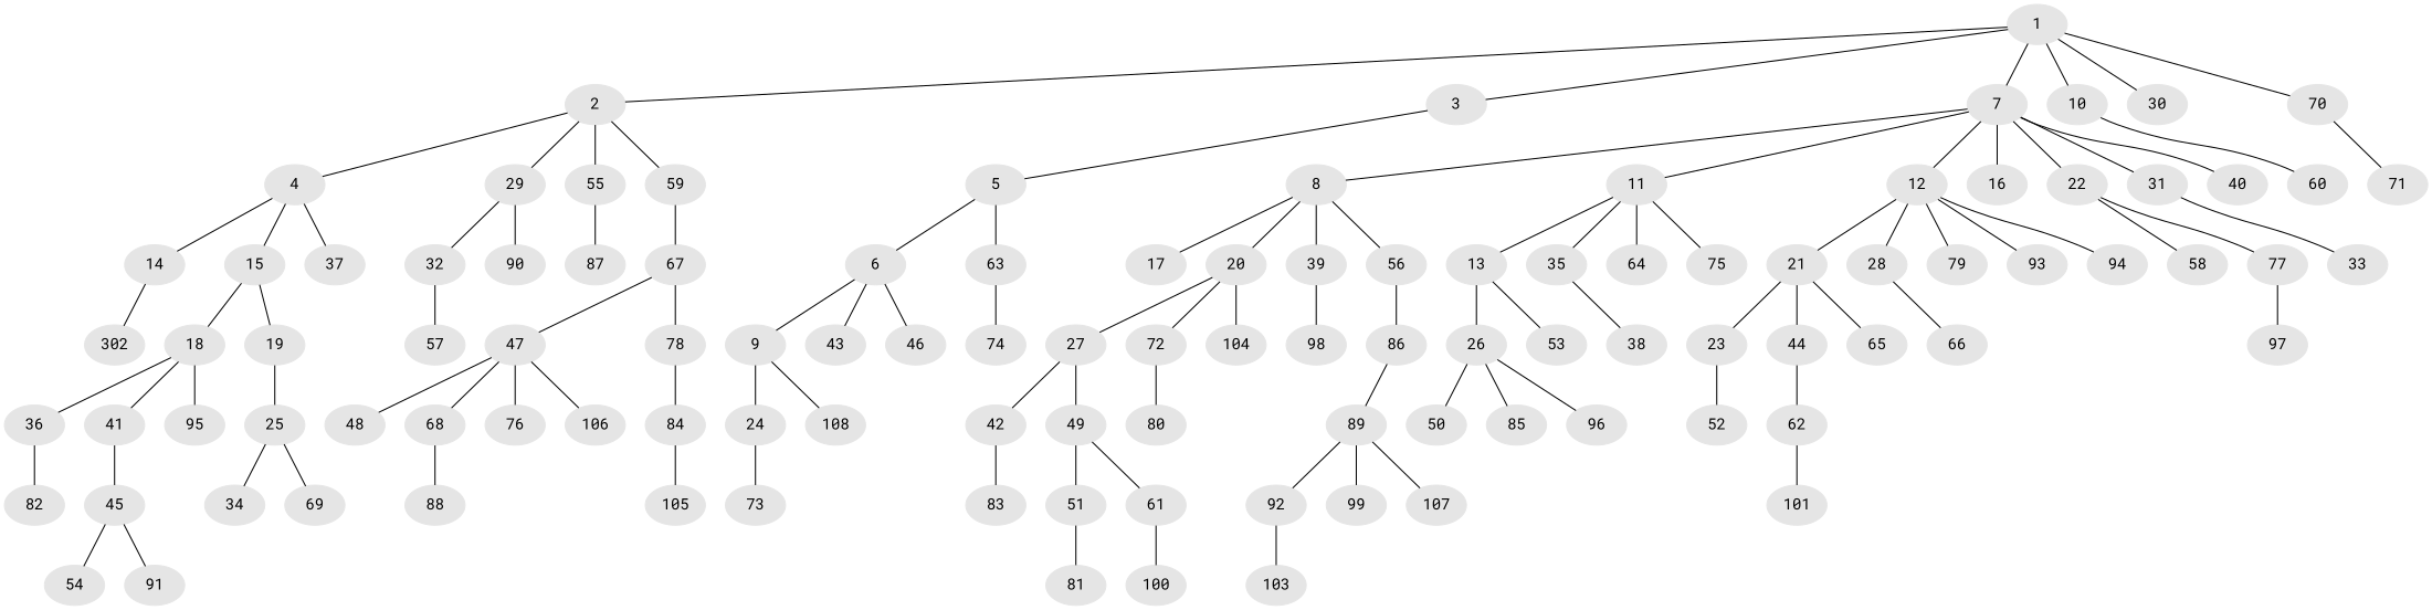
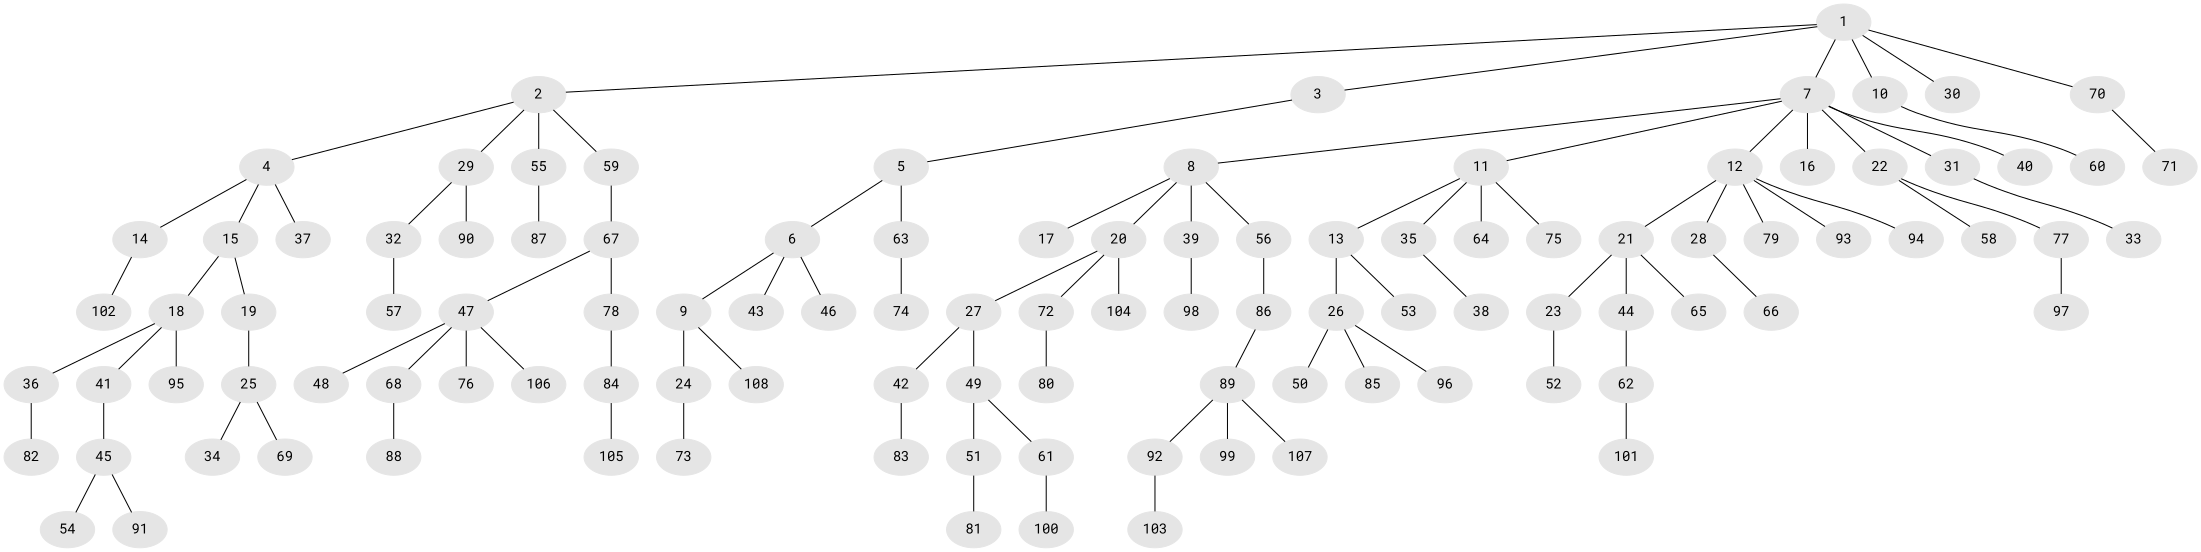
  graph {
    fontname="Roboto Mono"
    node [color=gray90 fontname="Roboto Mono" style=filled]
    edge [fontname="Roboto Mono"]
    1
    2
    3
    7
    10
    30
    70
    4
    29
    55
    59
    5
    8
    11
    12
    16
    22
    31
    40
    60
    71
    14
    15
    37
    32
    90
    87
    67
    6
    63
-   102 [label=302]
+   102
    18
    19
    9
    43
    46
    74
    24
    108
    47
    48
    68
    76
    106
    17
    20
    39
    56
    13
    35
    64
    75
    21
    28
    79
    93
    94
    58
    77
    33
    27
    72
    104
    98
    86
    73
    26
    53
    38
    23
    44
    65
    66
    50
    85
    96
    36
    41
    95
    25
    82
    45
    34
    69
    42
    49
    80
    52
    62
    97
    83
    51
    61
    57
    54
    91
    101
    88
    81
    100
    89
    78
    84
    105
    92
    99
    107
    103
    1 -- 2
    1 -- 3
    1 -- 7
    1 -- 10
    1 -- 30
    1 -- 70
    2 -- 4
    2 -- 29
    2 -- 55
    2 -- 59
    3 -- 5
    7 -- 8
    7 -- 11
    7 -- 12
    7 -- 16
    7 -- 22
    7 -- 31
    7 -- 40
    10 -- 60
    70 -- 71
    4 -- 14
    4 -- 15
    4 -- 37
    29 -- 32
    29 -- 90
    55 -- 87
    59 -- 67
    5 -- 6
    5 -- 63
    8 -- 17
    8 -- 20
    8 -- 39
    8 -- 56
    11 -- 13
    11 -- 35
    11 -- 64
    11 -- 75
    12 -- 21
    12 -- 28
    12 -- 79
    12 -- 93
    12 -- 94
    22 -- 58
    22 -- 77
    31 -- 33
    14 -- 102
    15 -- 18
    15 -- 19
    32 -- 57
    67 -- 47
    67 -- 78
    6 -- 9
    6 -- 43
    6 -- 46
    63 -- 74
    18 -- 36
    18 -- 41
    18 -- 95
    19 -- 25
    9 -- 24
    9 -- 108
    24 -- 73
    47 -- 48
    47 -- 68
    47 -- 76
    47 -- 106
    68 -- 88
    20 -- 27
    20 -- 72
    20 -- 104
    39 -- 98
    56 -- 86
    13 -- 26
    13 -- 53
    35 -- 38
    21 -- 23
    21 -- 44
    21 -- 65
    28 -- 66
    77 -- 97
    27 -- 42
    27 -- 49
    72 -- 80
    86 -- 89
    26 -- 50
    26 -- 85
    26 -- 96
    23 -- 52
    44 -- 62
    36 -- 82
    41 -- 45
    25 -- 34
    25 -- 69
    45 -- 54
    45 -- 91
    42 -- 83
    49 -- 51
    49 -- 61
    62 -- 101
    51 -- 81
    61 -- 100
    89 -- 92
    89 -- 99
    89 -- 107
    78 -- 84
    84 -- 105
    92 -- 103
  }
